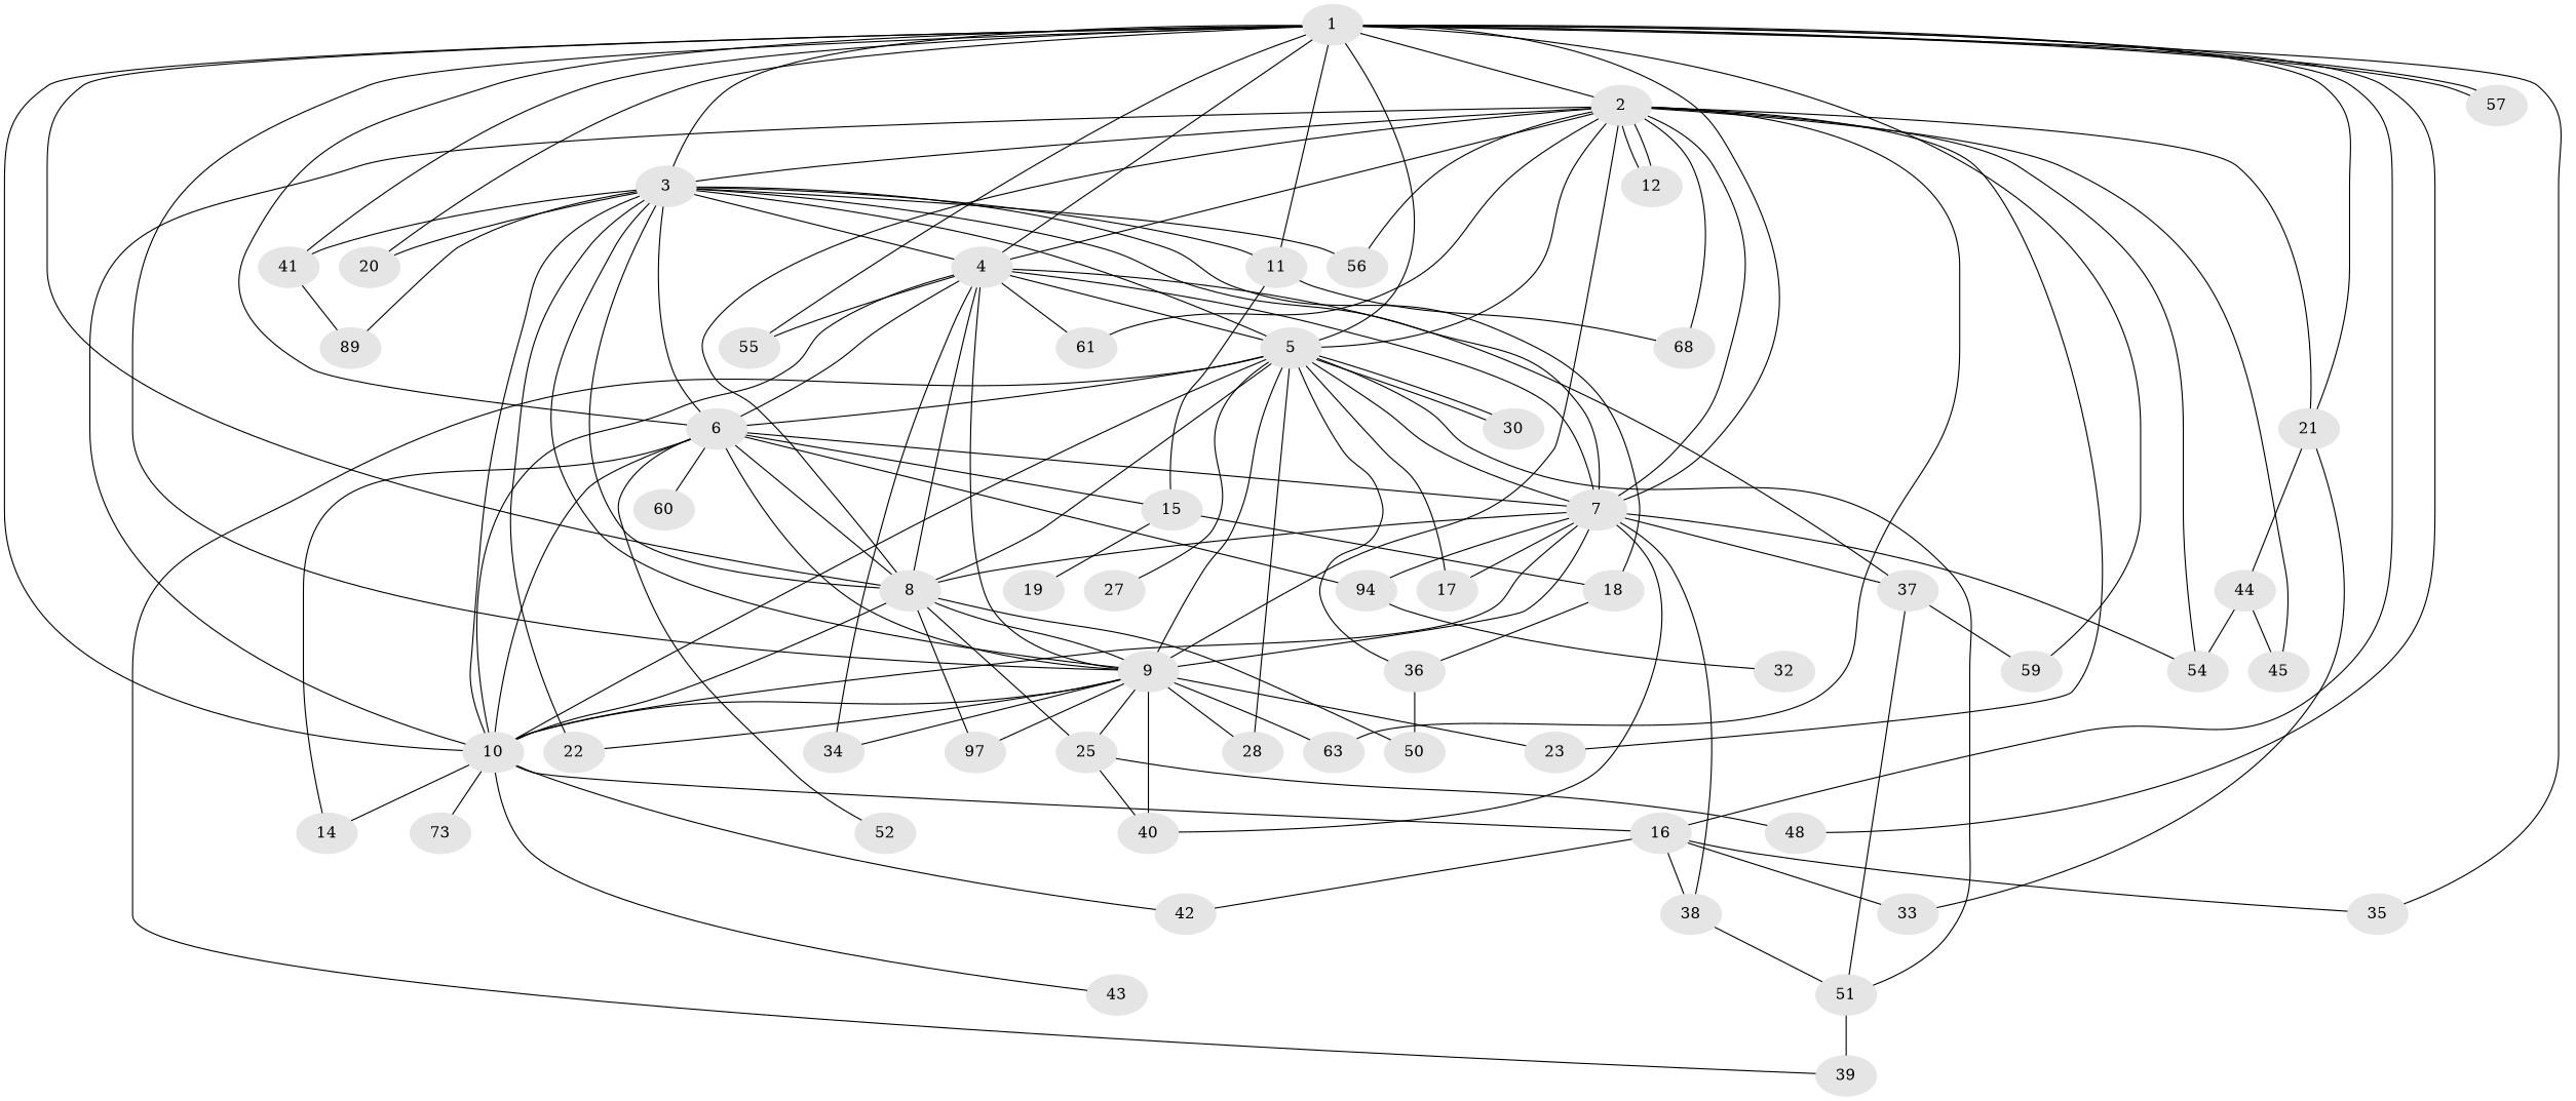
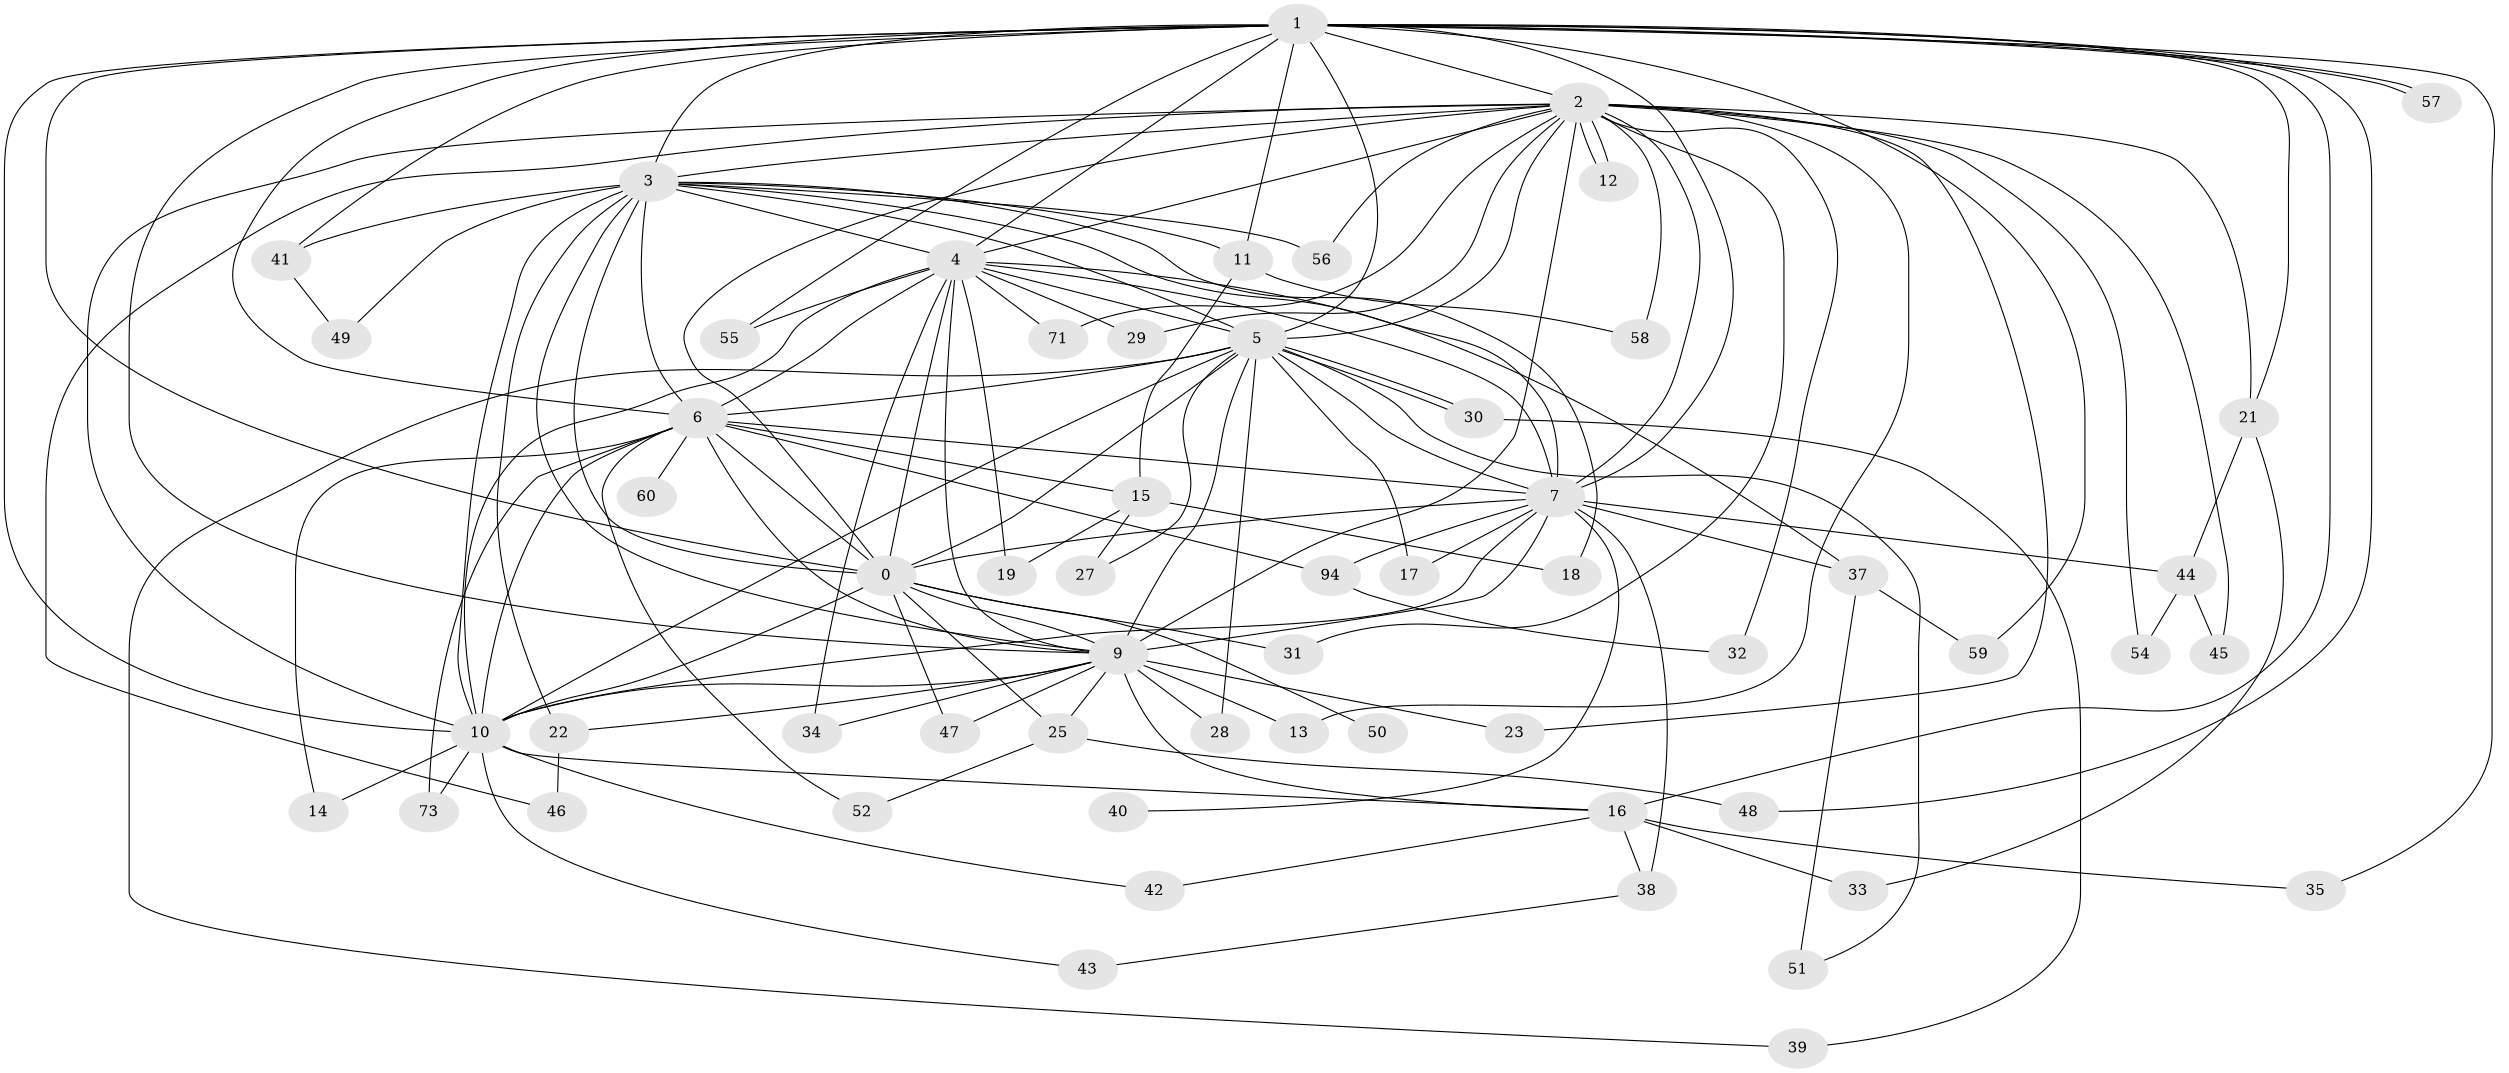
  graph {
    node [color=gray90 style=filled]
    1
    2
    3
    4
    5
    6
    7
-   8
+   8 [label=0]
    9
    10
    11
    16
-   20
    21
    35
    41
    48
    55
    57
    59
    12
-   13 [label=63]
+   13
    23
+   29
+   31
    32
    45
+   46
    54
    56
-   58 [label=68]
-   61
+   58
+   61 [label=71]
    18
    22
-   49 [label=89]
+   49
    19
    34
    37
    17
    27
    28
    30
-   36
    39
    51
    14
    15
    n48 [label=94]
    52
    n50 [label=73]
    60
    38
    40
    44
    25
-   47 [label=97]
+   47
    50
    42
    43
    33
    1 -- 2
    1 -- 3
    1 -- 4
    1 -- 5
    1 -- 6
    1 -- 7
    1 -- 8
    1 -- 9
    1 -- 10
    1 -- 11
    1 -- 16
-   1 -- 20
    1 -- 21
    1 -- 35
    1 -- 41
    1 -- 48
    1 -- 55
    1 -- 57
    1 -- 57
    1 -- 59
    2 -- 3
    2 -- 4
    2 -- 5
    2 -- 7
    2 -- 8
    2 -- 9
    2 -- 10
    2 -- 21
    2 -- 12
    2 -- 12
    2 -- 13
    2 -- 23
+   2 -- 29
+   2 -- 31
+   2 -- 32
    2 -- 45
+   2 -- 46
    2 -- 54
    2 -- 56
    2 -- 58
    2 -- 61
    3 -- 4
    3 -- 5
    3 -- 6
    3 -- 7
    3 -- 8
    3 -- 9
    3 -- 10
    3 -- 11
-   3 -- 20
    3 -- 41
    3 -- 56
    3 -- 18
    3 -- 22
    3 -- 49
    4 -- 5
    4 -- 6
    4 -- 7
    4 -- 8
    4 -- 9
    4 -- 10
    4 -- 55
+   4 -- 29
    4 -- 61
+   4 -- 19
    4 -- 34
    4 -- 37
    5 -- 6
    5 -- 7
    5 -- 8
    5 -- 9
    5 -- 10
    5 -- 17
    5 -- 27
    5 -- 28
    5 -- 30
    5 -- 30
-   5 -- 36
    5 -- 39
    5 -- 51
    6 -- 7
    6 -- 8
    6 -- 9
    6 -- 10
    6 -- 14
    6 -- 15
    6 -- n48
    6 -- 52
+   6 -- n50
    6 -- 60
    7 -- 8
    7 -- 9
    7 -- 10
    7 -- 37
    7 -- 17
    7 -- n48
    7 -- 38
    7 -- 40
-   7 -- 54
+   7 -- 44
    8 -- 9
    8 -- 10
+   8 -- 31
    8 -- 25
    8 -- 47
    8 -- 50
    9 -- 10
    9 -- 13
    9 -- 23
    9 -- 22
    9 -- 34
    9 -- 28
-   9 -- 40
+   9 -- 16
    9 -- 25
    9 -- 47
    10 -- 16
    10 -- 14
    10 -- n50
    10 -- 42
    10 -- 43
    11 -- 58
    11 -- 15
    16 -- 35
    16 -- 38
    16 -- 42
    16 -- 33
    21 -- 44
    21 -- 33
    41 -- 49
-   18 -- 36
+   22 -- 46
    37 -- 59
    37 -- 51
-   51 -- 39
-   36 -- 50
+   30 -- 39
    15 -- 18
    15 -- 19
+   15 -- 27
    n48 -- 32
-   38 -- 51
+   38 -- 43
    44 -- 45
    44 -- 54
    25 -- 48
-   25 -- 40
+   25 -- 52
  }
